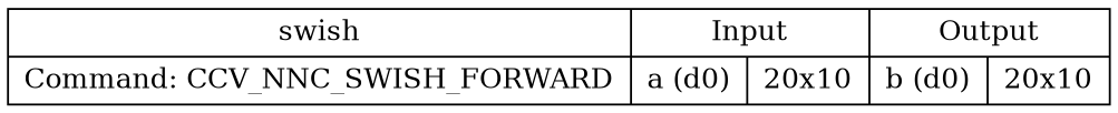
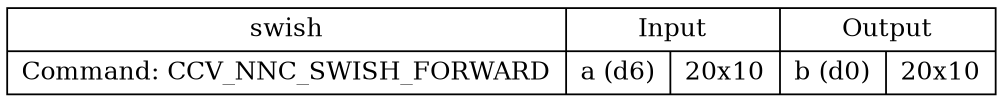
  digraph {
    compound=true
-   n1 [label="{swish|Command: CCV_NNC_SWISH_FORWARD}|{Input|{a (d0)|20x10}}|{Output|{b (d0)|20x10}}" shape=record]
+   n1 [label="{swish|Command: CCV_NNC_SWISH_FORWARD}|{Input|{a (d6)|20x10}}|{Output|{b (d0)|20x10}}" shape=record]
  }
